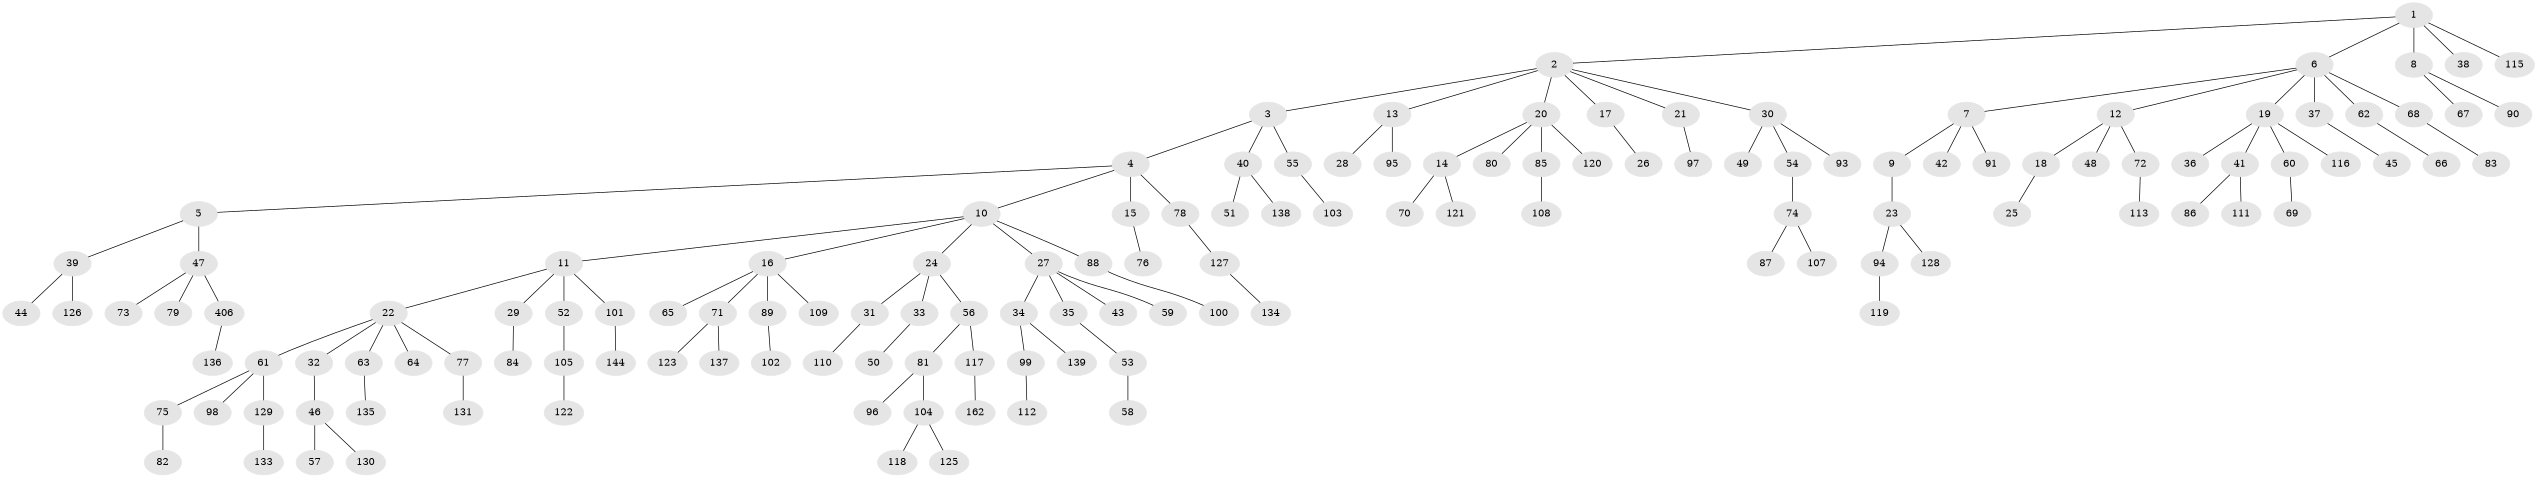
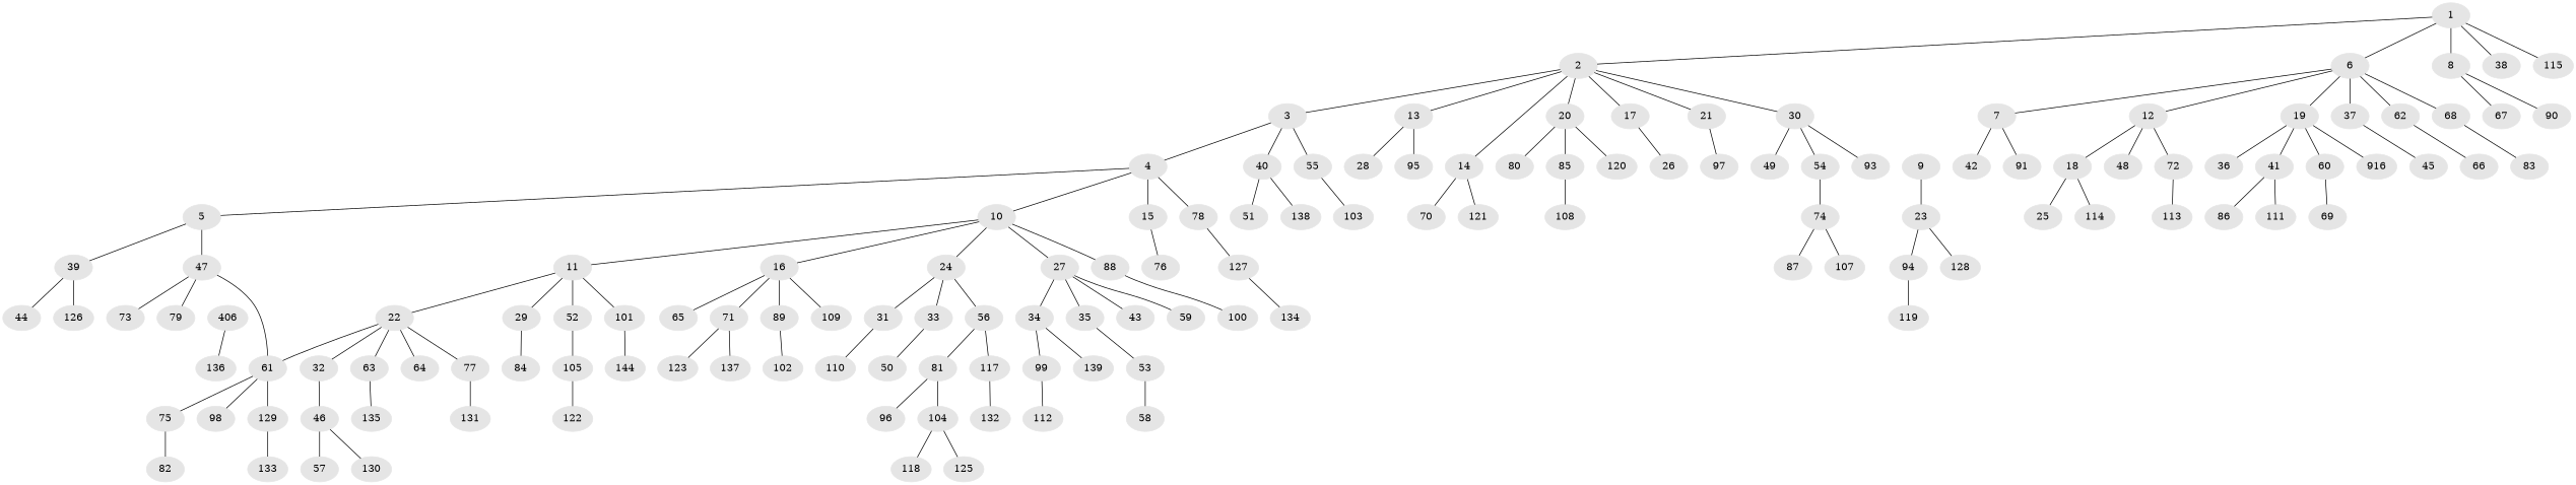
  graph {
    node [color=gray90 style=filled]
    1
    2
    6
    8
    38
    115
    3
    13
    14
    17
    20
    21
    30
    7
    12
    19
    37
    62
    68
    67
    90
    4
    40
    55
    28
    95
    70
    121
    26
    80
    85
    120
    97
    49
    54
    93
    5
    10
    15
    78
    51
    138
    103
    39
    47
    11
    16
    24
    27
    88
    76
    127
    44
    126
    73
    79
    n57 [label=406]
    9
    42
    91
    18
    48
    72
    36
    41
    60
-   116
+   116 [label=916]
    45
    66
    83
    23
    94
    128
    22
    29
    52
    101
    65
    71
    89
    109
    31
    33
    56
    34
    35
    43
    59
    100
    32
    61
    63
    64
    77
    84
    105
    n97 [label=144]
    25
+   114
    113
    123
    137
    102
    86
    111
    69
    108
    46
    75
    98
    129
    135
    131
    119
    110
    50
    81
    117
    99
    139
    53
    74
    57
    130
    112
    58
    136
    122
    87
    107
    96
    104
-   132 [label=162]
+   132
    82
    133
    134
    118
    125
    1 -- 2
    1 -- 6
    1 -- 8
    1 -- 38
    1 -- 115
    2 -- 3
    2 -- 13
-   20 -- 14
+   2 -- 14
    2 -- 17
    2 -- 20
    2 -- 21
    2 -- 30
    6 -- 7
    6 -- 12
    6 -- 19
    6 -- 37
    6 -- 62
    6 -- 68
    8 -- 67
    8 -- 90
    3 -- 4
    3 -- 40
    3 -- 55
    13 -- 28
    13 -- 95
    14 -- 70
    14 -- 121
    17 -- 26
    20 -- 80
    20 -- 85
    20 -- 120
    21 -- 97
    30 -- 49
    30 -- 54
    30 -- 93
-   7 -- 9
    7 -- 42
    7 -- 91
    12 -- 18
    12 -- 48
    12 -- 72
    19 -- 36
    19 -- 41
    19 -- 60
    19 -- 116
    37 -- 45
    62 -- 66
    68 -- 83
    4 -- 5
    4 -- 10
    4 -- 15
    4 -- 78
    40 -- 51
    40 -- 138
    55 -- 103
    85 -- 108
    54 -- 74
    5 -- 39
    5 -- 47
    10 -- 11
    10 -- 16
    10 -- 24
    10 -- 27
    10 -- 88
    15 -- 76
    78 -- 127
    39 -- 44
    39 -- 126
    47 -- 73
    47 -- 79
-   47 -- n57
+   47 -- 61
    11 -- 22
    11 -- 29
    11 -- 52
    11 -- 101
    16 -- 65
    16 -- 71
    16 -- 89
    16 -- 109
    24 -- 31
    24 -- 33
    24 -- 56
    27 -- 34
    27 -- 35
    27 -- 43
    27 -- 59
    88 -- 100
    127 -- 134
    n57 -- 136
    9 -- 23
    18 -- 25
+   18 -- 114
    72 -- 113
    41 -- 86
    41 -- 111
    60 -- 69
    23 -- 94
    23 -- 128
    94 -- 119
    22 -- 32
    22 -- 61
    22 -- 63
    22 -- 64
    22 -- 77
    29 -- 84
    52 -- 105
    101 -- n97
    71 -- 123
    71 -- 137
    89 -- 102
    31 -- 110
    33 -- 50
    56 -- 81
    56 -- 117
    34 -- 99
    34 -- 139
    35 -- 53
    32 -- 46
    61 -- 75
    61 -- 98
    61 -- 129
    63 -- 135
    77 -- 131
    105 -- 122
    46 -- 57
    46 -- 130
    75 -- 82
    129 -- 133
    81 -- 96
    81 -- 104
    117 -- 132
    99 -- 112
    53 -- 58
    74 -- 87
    74 -- 107
    104 -- 118
    104 -- 125
  }
